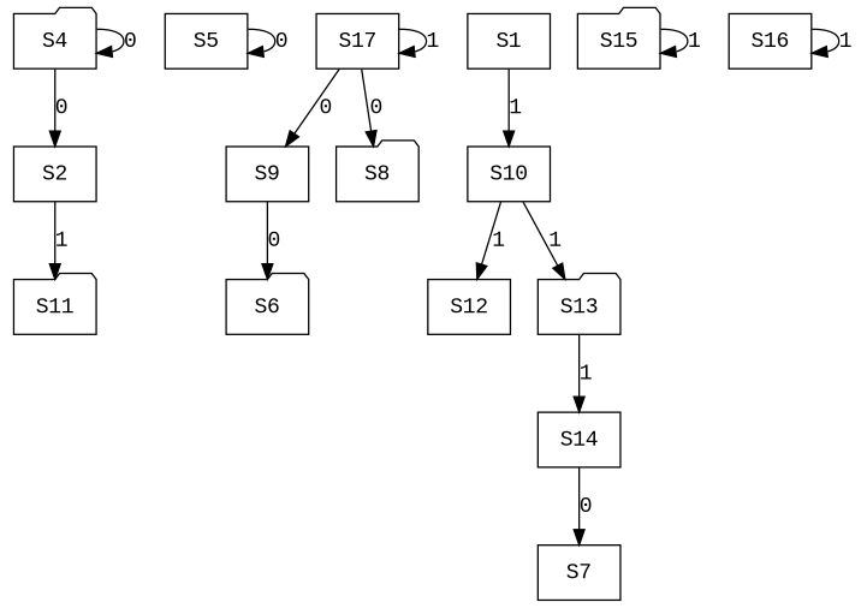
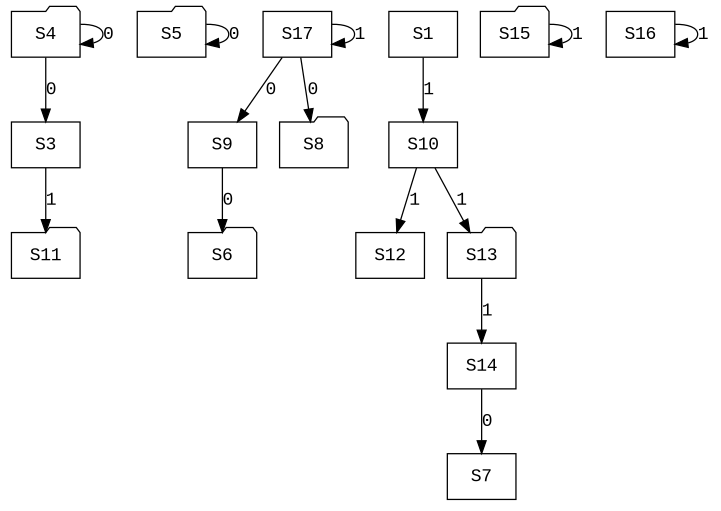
  strict digraph {
    fontname="Liberation Mono"
    node [fontname="Liberation Mono" shape=box]
    edge [fontname="Liberation Mono"]
    S11 [shape=folder]
-   S3 [label=S2]
+   S3
    S4 [shape=folder]
-   S5
+   S5 [shape=folder]
    S6 [shape=folder]
    S9
    S14
    S7
    S17
    S8 [shape=folder]
    S1
    S10
    S12
    S13 [shape=folder]
    S15 [shape=folder]
    S16
    S3 -> S11 [label=1]
    S4 -> S3 [label=0]
    S4 -> S4 [label=0]
    S5 -> S5 [label=0]
    S9 -> S6 [label=0]
    S14 -> S7 [label=0]
    S17 -> S9 [label=0]
    S17 -> S17 [label=1]
    S17 -> S8 [label=0]
    S1 -> S10 [label=1]
    S10 -> S12 [label=1]
    S10 -> S13 [label=1]
    S13 -> S14 [label=1]
    S15 -> S15 [label=1]
    S16 -> S16 [label=1]
  }
